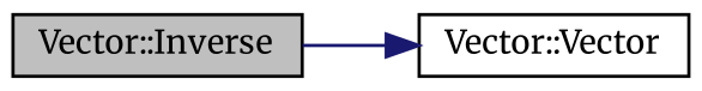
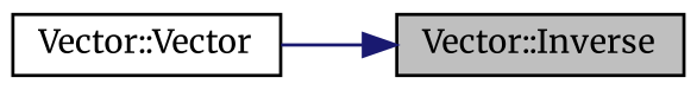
  digraph {
    rankdir=LR
    fontname=Merriweather
    node [color=black fontname=Merriweather fontsize=10 shape=record style=filled]
    n1 [fillcolor=grey75 fontcolor=black height=0.2 label="Vector::Inverse" width=0.4]
    n2 [fillcolor=white height=0.2 label="Vector::Vector" width=0.4]
-   n1 -> n2 [color=midnightblue fontname=Merriweather fontsize=10 labelfontname=Helvetica labelfontsize=10 style=solid]
+   n2 -> n1 [color=midnightblue fontname=Merriweather fontsize=10 labelfontname=Helvetica labelfontsize=10 style=solid]
  }
